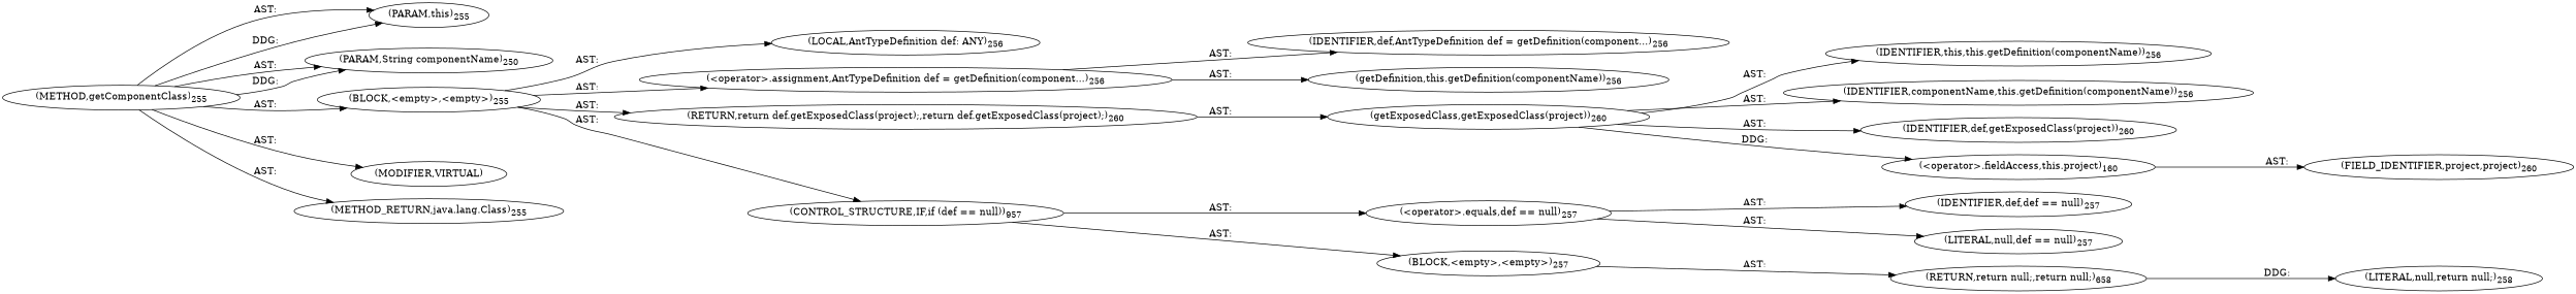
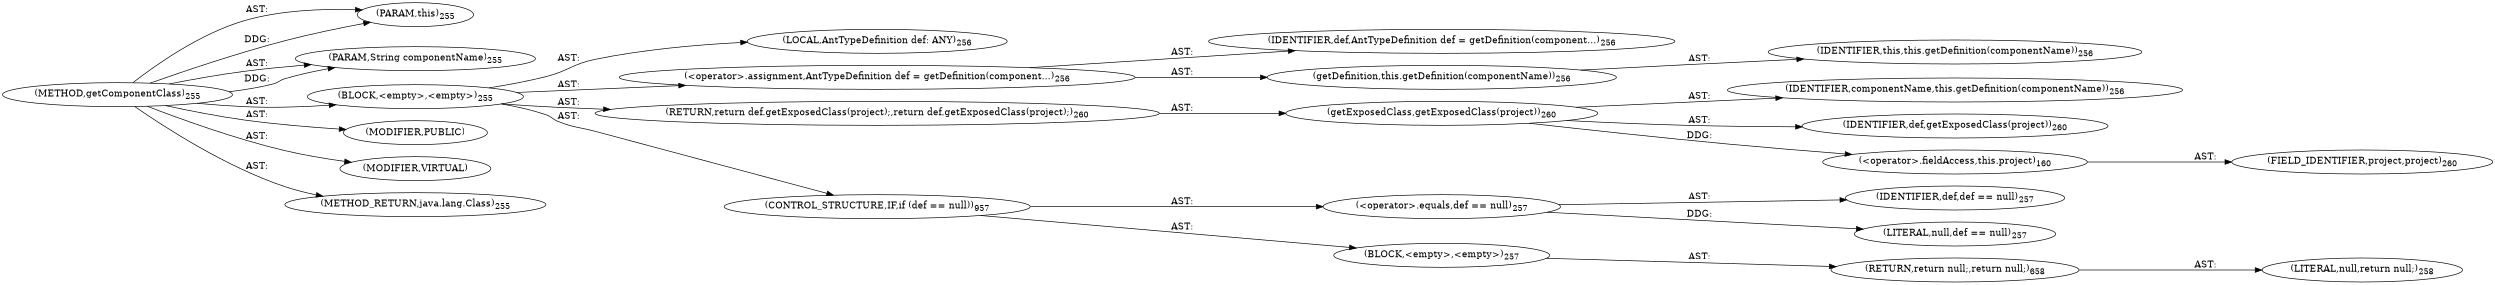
  digraph {
    rankdir=LR
    n1 [label=<(METHOD,getComponentClass)<SUB>255</SUB>>]
    n2 [label=<(PARAM,this)<SUB>255</SUB>>]
-   n3 [label=<(PARAM,String componentName)<SUB>250</SUB>>]
+   n3 [label=<(PARAM,String componentName)<SUB>255</SUB>>]
    n4 [label=<(BLOCK,&lt;empty&gt;,&lt;empty&gt;)<SUB>255</SUB>>]
+   n5 [label=<(MODIFIER,PUBLIC)>]
    n6 [label=<(MODIFIER,VIRTUAL)>]
    n7 [label=<(METHOD_RETURN,java.lang.Class)<SUB>255</SUB>>]
    n8 [label=<(LOCAL,AntTypeDefinition def: ANY)<SUB>256</SUB>>]
    n9 [label=<(&lt;operator&gt;.assignment,AntTypeDefinition def = getDefinition(component...)<SUB>256</SUB>>]
    n10 [label=<(CONTROL_STRUCTURE,IF,if (def == null))<SUB>957</SUB>>]
    n11 [label=<(RETURN,return def.getExposedClass(project);,return def.getExposedClass(project);)<SUB>260</SUB>>]
    n12 [label=<(IDENTIFIER,def,AntTypeDefinition def = getDefinition(component...)<SUB>256</SUB>>]
    n13 [label=<(getDefinition,this.getDefinition(componentName))<SUB>256</SUB>>]
    n14 [label=<(&lt;operator&gt;.equals,def == null)<SUB>257</SUB>>]
    n15 [label=<(BLOCK,&lt;empty&gt;,&lt;empty&gt;)<SUB>257</SUB>>]
    n16 [label=<(getExposedClass,getExposedClass(project))<SUB>260</SUB>>]
    n17 [label=<(IDENTIFIER,this,this.getDefinition(componentName))<SUB>256</SUB>>]
    n18 [label=<(IDENTIFIER,componentName,this.getDefinition(componentName))<SUB>256</SUB>>]
    n19 [label=<(IDENTIFIER,def,def == null)<SUB>257</SUB>>]
    n20 [label=<(LITERAL,null,def == null)<SUB>257</SUB>>]
    n21 [label=<(RETURN,return null;,return null;)<SUB>658</SUB>>]
    n22 [label=<(LITERAL,null,return null;)<SUB>258</SUB>>]
    n23 [label=<(IDENTIFIER,def,getExposedClass(project))<SUB>260</SUB>>]
    n24 [label=<(&lt;operator&gt;.fieldAccess,this.project)<SUB>160</SUB>>]
    n25 [label=<(FIELD_IDENTIFIER,project,project)<SUB>260</SUB>>]
    n1 -> n2 [label="AST: "]
    n1 -> n2 [label="DDG: "]
    n1 -> n3 [label="AST: "]
    n1 -> n3 [label="DDG: "]
    n1 -> n4 [label="AST: "]
+   n1 -> n5 [label="AST: "]
    n1 -> n6 [label="AST: "]
    n1 -> n7 [label="AST: "]
    n4 -> n8 [label="AST: "]
    n4 -> n9 [label="AST: "]
    n4 -> n10 [label="AST: "]
    n4 -> n11 [label="AST: "]
    n9 -> n12 [label="AST: "]
    n9 -> n13 [label="AST: "]
    n10 -> n14 [label="AST: "]
    n10 -> n15 [label="AST: "]
    n11 -> n16 [label="AST: "]
-   n16 -> n17 [label="AST: "]
+   n13 -> n17 [label="AST: "]
    n14 -> n19 [label="AST: "]
-   n14 -> n20 [label="AST: "]
+   n14 -> n20 [label="DDG: "]
    n15 -> n21 [label="AST: "]
    n16 -> n18 [label="AST: "]
    n16 -> n23 [label="AST: "]
    n16 -> n24 [label="DDG: "]
-   n21 -> n22 [label="DDG: "]
+   n21 -> n22 [label="AST: "]
    n24 -> n25 [label="AST: "]
  }
